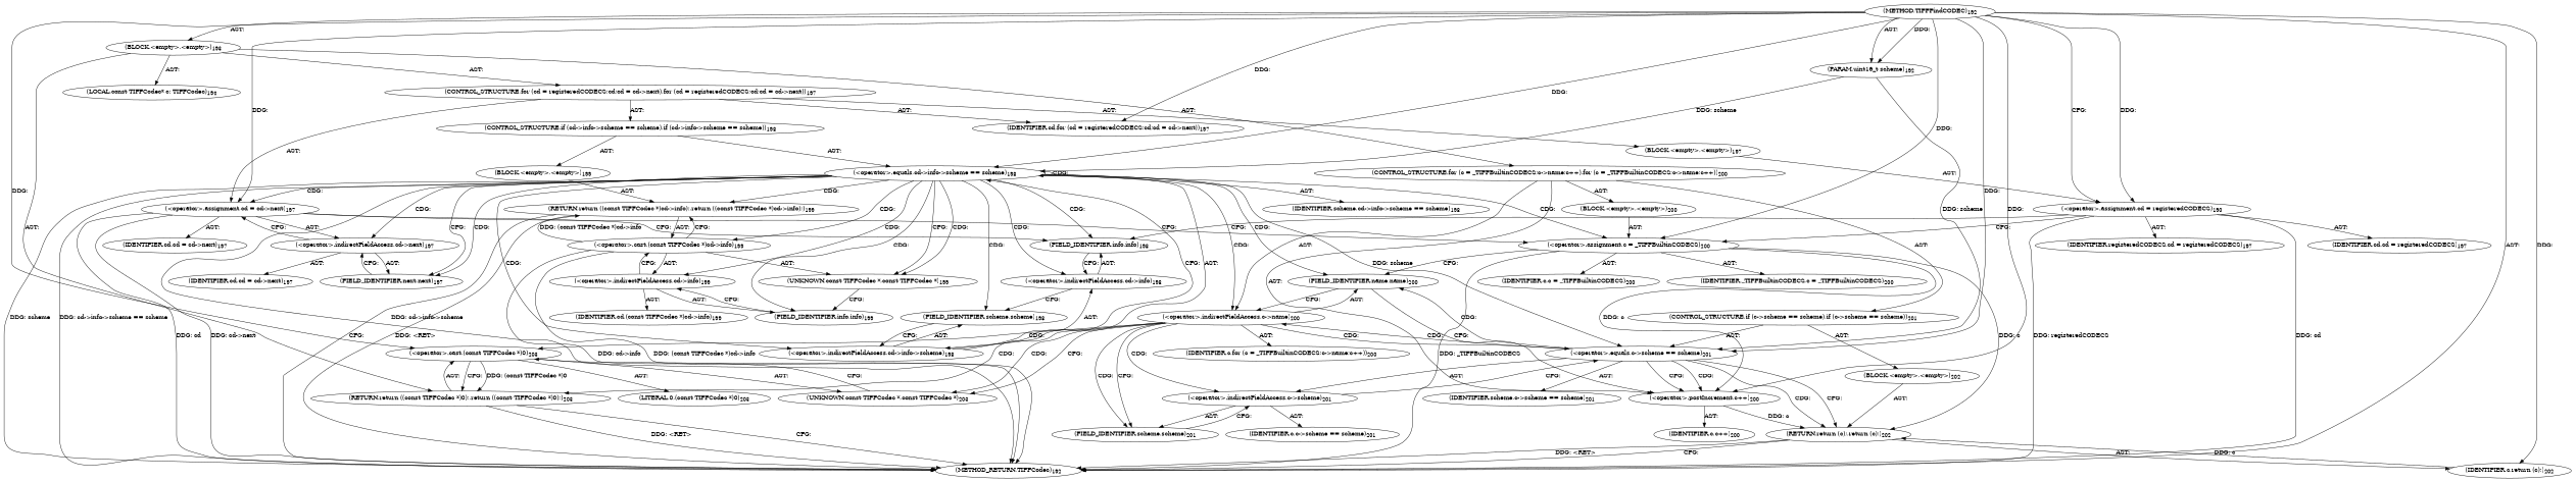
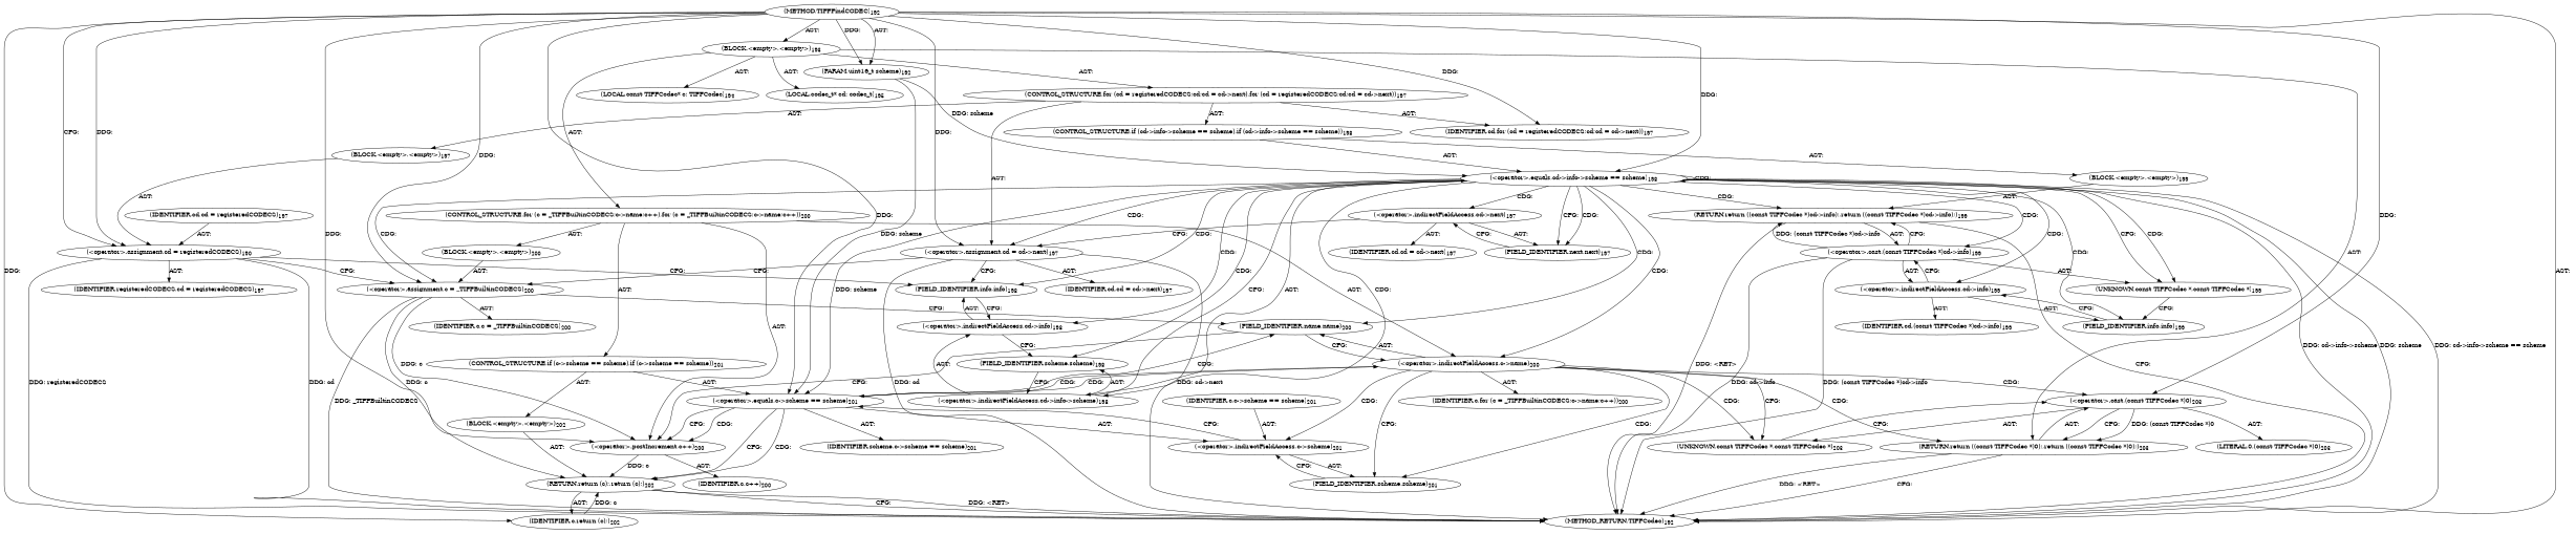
  digraph {
    n1 [label=<(METHOD,TIFFFindCODEC)<SUB>192</SUB>>]
    n2 [label=<(PARAM,uint16_t scheme)<SUB>192</SUB>>]
    n3 [label=<(BLOCK,&lt;empty&gt;,&lt;empty&gt;)<SUB>193</SUB>>]
    n4 [label=<(&lt;operator&gt;.assignment,cd = registeredCODECS)<SUB>190</SUB>>]
    n5 [label=<(IDENTIFIER,cd,for (cd = registeredCODECS;cd;cd = cd-&gt;next))<SUB>197</SUB>>]
    n6 [label=<(&lt;operator&gt;.assignment,cd = cd-&gt;next)<SUB>197</SUB>>]
    n7 [label=<(&lt;operator&gt;.equals,cd-&gt;info-&gt;scheme == scheme)<SUB>198</SUB>>]
    n8 [label=<(&lt;operator&gt;.assignment,c = _TIFFBuiltinCODECS)<SUB>200</SUB>>]
    n9 [label=<(&lt;operator&gt;.postIncrement,c++)<SUB>200</SUB>>]
    n10 [label=<(&lt;operator&gt;.equals,c-&gt;scheme == scheme)<SUB>201</SUB>>]
    n11 [label=<(IDENTIFIER,c,return (c);)<SUB>202</SUB>>]
    n12 [label=<(&lt;operator&gt;.cast,(const TIFFCodec *)0)<SUB>203</SUB>>]
    n13 [label=<(METHOD_RETURN,TIFFCodec)<SUB>192</SUB>>]
    n14 [label=<(LOCAL,const TIFFCodec* c: TIFFCodec)<SUB>194</SUB>>]
+   n15 [label=<(LOCAL,codec_t* cd: codec_t)<SUB>195</SUB>>]
    n16 [label=<(CONTROL_STRUCTURE,for (cd = registeredCODECS;cd;cd = cd-&gt;next),for (cd = registeredCODECS;cd;cd = cd-&gt;next))<SUB>197</SUB>>]
    n17 [label=<(CONTROL_STRUCTURE,for (c = _TIFFBuiltinCODECS;c-&gt;name;c++),for (c = _TIFFBuiltinCODECS;c-&gt;name;c++))<SUB>200</SUB>>]
    n18 [label=<(RETURN,return ((const TIFFCodec *)0);,return ((const TIFFCodec *)0);)<SUB>203</SUB>>]
    n19 [label=<(IDENTIFIER,cd,cd = registeredCODECS)<SUB>197</SUB>>]
    n20 [label=<(IDENTIFIER,registeredCODECS,cd = registeredCODECS)<SUB>197</SUB>>]
    n21 [label=<(FIELD_IDENTIFIER,info,info)<SUB>198</SUB>>]
    n22 [label=<(IDENTIFIER,cd,cd = cd-&gt;next)<SUB>197</SUB>>]
    n23 [label=<(&lt;operator&gt;.indirectFieldAccess,cd-&gt;next)<SUB>197</SUB>>]
    n24 [label=<(FIELD_IDENTIFIER,next,next)<SUB>197</SUB>>]
    n25 [label=<(&lt;operator&gt;.indirectFieldAccess,cd-&gt;info-&gt;scheme)<SUB>198</SUB>>]
    n26 [label=<(&lt;operator&gt;.indirectFieldAccess,cd-&gt;info)<SUB>198</SUB>>]
    n27 [label=<(FIELD_IDENTIFIER,scheme,scheme)<SUB>198</SUB>>]
-   n28 [label=<(IDENTIFIER,scheme,cd-&gt;info-&gt;scheme == scheme)<SUB>198</SUB>>]
    n29 [label=<(RETURN,return ((const TIFFCodec *)cd-&gt;info);,return ((const TIFFCodec *)cd-&gt;info);)<SUB>199</SUB>>]
    n30 [label=<(&lt;operator&gt;.cast,(const TIFFCodec *)cd-&gt;info)<SUB>199</SUB>>]
    n31 [label=<(UNKNOWN,const TIFFCodec *,const TIFFCodec *)<SUB>199</SUB>>]
    n32 [label=<(&lt;operator&gt;.indirectFieldAccess,cd-&gt;info)<SUB>199</SUB>>]
    n33 [label=<(FIELD_IDENTIFIER,info,info)<SUB>199</SUB>>]
    n34 [label=<(&lt;operator&gt;.indirectFieldAccess,c-&gt;name)<SUB>200</SUB>>]
    n35 [label=<(FIELD_IDENTIFIER,name,name)<SUB>200</SUB>>]
    n36 [label=<(IDENTIFIER,c,c = _TIFFBuiltinCODECS)<SUB>200</SUB>>]
-   n37 [label=<(IDENTIFIER,_TIFFBuiltinCODECS,c = _TIFFBuiltinCODECS)<SUB>200</SUB>>]
    n38 [label=<(RETURN,return (c);,return (c);)<SUB>202</SUB>>]
    n39 [label=<(IDENTIFIER,c,c++)<SUB>200</SUB>>]
    n40 [label=<(&lt;operator&gt;.indirectFieldAccess,c-&gt;scheme)<SUB>201</SUB>>]
    n41 [label=<(IDENTIFIER,scheme,c-&gt;scheme == scheme)<SUB>201</SUB>>]
    n42 [label=<(UNKNOWN,const TIFFCodec *,const TIFFCodec *)<SUB>203</SUB>>]
    n43 [label=<(LITERAL,0,(const TIFFCodec *)0)<SUB>203</SUB>>]
    n44 [label=<(BLOCK,&lt;empty&gt;,&lt;empty&gt;)<SUB>197</SUB>>]
    n45 [label=<(CONTROL_STRUCTURE,if (cd-&gt;info-&gt;scheme == scheme),if (cd-&gt;info-&gt;scheme == scheme))<SUB>198</SUB>>]
    n46 [label=<(BLOCK,&lt;empty&gt;,&lt;empty&gt;)<SUB>200</SUB>>]
    n47 [label=<(CONTROL_STRUCTURE,if (c-&gt;scheme == scheme),if (c-&gt;scheme == scheme))<SUB>201</SUB>>]
    n48 [label=<(BLOCK,&lt;empty&gt;,&lt;empty&gt;)<SUB>199</SUB>>]
    n49 [label=<(IDENTIFIER,cd,cd = cd-&gt;next)<SUB>197</SUB>>]
    n50 [label=<(IDENTIFIER,cd,(const TIFFCodec *)cd-&gt;info)<SUB>199</SUB>>]
    n51 [label=<(IDENTIFIER,c,for (c = _TIFFBuiltinCODECS;c-&gt;name;c++))<SUB>200</SUB>>]
    n52 [label=<(FIELD_IDENTIFIER,scheme,scheme)<SUB>201</SUB>>]
    n53 [label=<(BLOCK,&lt;empty&gt;,&lt;empty&gt;)<SUB>202</SUB>>]
    n54 [label=<(IDENTIFIER,c,c-&gt;scheme == scheme)<SUB>201</SUB>>]
    n1 -> n2 [label="AST: "]
    n1 -> n2 [label="DDG: "]
    n1 -> n3 [label="AST: "]
    n1 -> n4 [label="CFG: "]
    n1 -> n4 [label="DDG: "]
    n1 -> n5 [label="DDG: "]
    n1 -> n6 [label="DDG: "]
    n1 -> n7 [label="DDG: "]
    n1 -> n8 [label="DDG: "]
    n1 -> n9 [label="DDG: "]
    n1 -> n10 [label="DDG: "]
    n1 -> n11 [label="DDG: "]
    n1 -> n12 [label="DDG: "]
    n1 -> n13 [label="AST: "]
    n2 -> n7 [label="DDG: scheme"]
    n2 -> n10 [label="DDG: scheme"]
    n3 -> n14 [label="AST: "]
+   n3 -> n15 [label="AST: "]
    n3 -> n16 [label="AST: "]
    n3 -> n17 [label="AST: "]
    n3 -> n18 [label="AST: "]
    n4 -> n8 [label="CFG: "]
    n4 -> n13 [label="DDG: cd"]
    n4 -> n13 [label="DDG: registeredCODECS"]
-   n4 -> n19 [label="AST: "]
+   n19 -> n4 [label="AST: "]
    n4 -> n20 [label="AST: "]
    n4 -> n21 [label="CFG: "]
    n6 -> n8 [label="CFG: "]
    n6 -> n13 [label="DDG: cd"]
    n6 -> n13 [label="DDG: cd-&gt;next"]
    n6 -> n21 [label="CFG: "]
    n6 -> n22 [label="AST: "]
-   n6 -> n23 [label="AST: "]
    n7 -> n6 [label="CDG: "]
    n7 -> n7 [label="CDG: "]
    n7 -> n8 [label="CDG: "]
    n7 -> n10 [label="DDG: scheme"]
    n7 -> n13 [label="DDG: cd-&gt;info-&gt;scheme"]
    n7 -> n13 [label="DDG: scheme"]
    n7 -> n13 [label="DDG: cd-&gt;info-&gt;scheme == scheme"]
    n7 -> n21 [label="CDG: "]
    n7 -> n23 [label="CDG: "]
    n7 -> n24 [label="CFG: "]
    n7 -> n24 [label="CDG: "]
    n7 -> n25 [label="AST: "]
    n7 -> n25 [label="CDG: "]
    n7 -> n26 [label="CDG: "]
    n7 -> n27 [label="CDG: "]
-   n7 -> n28 [label="AST: "]
    n7 -> n29 [label="CDG: "]
    n7 -> n30 [label="CDG: "]
    n7 -> n31 [label="CFG: "]
    n7 -> n31 [label="CDG: "]
    n7 -> n32 [label="CDG: "]
    n7 -> n33 [label="CDG: "]
    n7 -> n34 [label="CDG: "]
    n7 -> n35 [label="CDG: "]
    n8 -> n9 [label="DDG: c"]
    n8 -> n13 [label="DDG: _TIFFBuiltinCODECS"]
    n8 -> n35 [label="CFG: "]
    n8 -> n36 [label="AST: "]
-   n8 -> n37 [label="AST: "]
    n8 -> n38 [label="DDG: c"]
    n9 -> n38 [label="DDG: c"]
    n9 -> n39 [label="AST: "]
    n10 -> n9 [label="CFG: "]
    n10 -> n9 [label="CDG: "]
    n10 -> n34 [label="CDG: "]
    n10 -> n35 [label="CDG: "]
    n10 -> n38 [label="CFG: "]
    n10 -> n38 [label="CDG: "]
    n10 -> n40 [label="AST: "]
    n10 -> n41 [label="AST: "]
    n11 -> n38 [label="DDG: c"]
    n12 -> n18 [label="CFG: "]
    n12 -> n18 [label="DDG: (const TIFFCodec *)0"]
    n12 -> n42 [label="AST: "]
    n12 -> n43 [label="AST: "]
    n16 -> n5 [label="AST: "]
    n16 -> n6 [label="AST: "]
    n16 -> n44 [label="AST: "]
    n16 -> n45 [label="AST: "]
    n17 -> n9 [label="AST: "]
    n17 -> n34 [label="AST: "]
    n17 -> n46 [label="AST: "]
    n17 -> n47 [label="AST: "]
    n18 -> n12 [label="AST: "]
    n18 -> n13 [label="CFG: "]
    n18 -> n13 [label="DDG: &lt;RET&gt;"]
    n21 -> n26 [label="CFG: "]
    n23 -> n6 [label="CFG: "]
    n23 -> n24 [label="AST: "]
    n23 -> n49 [label="AST: "]
    n24 -> n23 [label="CFG: "]
    n25 -> n7 [label="CFG: "]
    n25 -> n26 [label="AST: "]
    n25 -> n27 [label="AST: "]
    n26 -> n21 [label="AST: "]
    n26 -> n27 [label="CFG: "]
    n27 -> n25 [label="CFG: "]
    n29 -> n13 [label="CFG: "]
    n29 -> n13 [label="DDG: &lt;RET&gt;"]
    n29 -> n30 [label="AST: "]
    n30 -> n13 [label="DDG: cd-&gt;info"]
    n30 -> n13 [label="DDG: (const TIFFCodec *)cd-&gt;info"]
    n30 -> n29 [label="CFG: "]
    n30 -> n29 [label="DDG: (const TIFFCodec *)cd-&gt;info"]
    n30 -> n31 [label="AST: "]
    n30 -> n32 [label="AST: "]
    n31 -> n33 [label="CFG: "]
    n32 -> n30 [label="CFG: "]
    n32 -> n33 [label="AST: "]
    n32 -> n50 [label="AST: "]
    n33 -> n32 [label="CFG: "]
    n34 -> n10 [label="CDG: "]
    n34 -> n12 [label="CDG: "]
    n34 -> n18 [label="CDG: "]
    n34 -> n35 [label="AST: "]
    n34 -> n40 [label="CDG: "]
    n34 -> n42 [label="CFG: "]
    n34 -> n42 [label="CDG: "]
    n34 -> n51 [label="AST: "]
    n34 -> n52 [label="CFG: "]
    n34 -> n52 [label="CDG: "]
    n35 -> n9 [label="CFG: "]
    n35 -> n34 [label="CFG: "]
    n38 -> n11 [label="AST: "]
    n38 -> n13 [label="CFG: "]
    n38 -> n13 [label="DDG: &lt;RET&gt;"]
    n40 -> n10 [label="CFG: "]
    n40 -> n52 [label="AST: "]
-   n40 -> n54 [label="AST: "]
+   n54 -> n40 [label="AST: "]
    n42 -> n12 [label="CFG: "]
    n44 -> n4 [label="AST: "]
    n45 -> n7 [label="AST: "]
    n45 -> n48 [label="AST: "]
    n46 -> n8 [label="AST: "]
    n47 -> n10 [label="AST: "]
    n47 -> n53 [label="AST: "]
    n48 -> n29 [label="AST: "]
    n52 -> n40 [label="CFG: "]
    n53 -> n38 [label="AST: "]
  }
